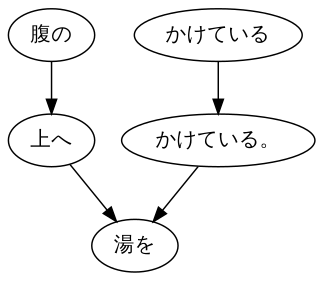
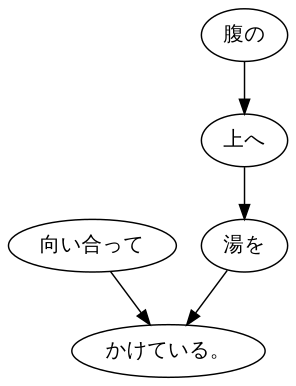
  digraph {
    n1 [label="かけている。"]
-   n2 [label="かけている"]
+   n2 [label="向い合って"]
    n3 [label="湯を"]
    n4 [label="腹の"]
    n5 [label="上へ"]
    n2 -> n1
-   n1 -> n3
+   n3 -> n1
    n4 -> n5
    n5 -> n3
  }
